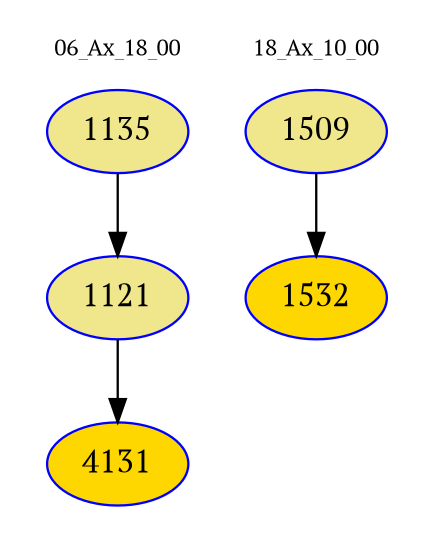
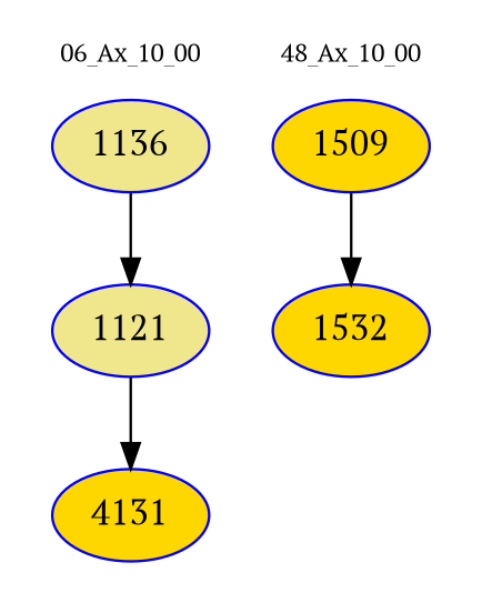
  digraph {
    fontname="PT Serif"
    node [color=blue fillcolor=gold fontname="PT Serif" style=filled]
    edge [color=black fontname="PT Serif"]
-   n1 [fillcolor=khaki label=1135]
+   n1 [fillcolor=khaki label=1136]
    n2 [fillcolor=khaki label=1121]
    n3 [label=4131]
-   n4 [fillcolor=khaki label=1509]
+   n4 [label=1509]
    n5 [label=1532]
    subgraph cluster_1 {
      color=white
      fontsize=10
-     label="06_Ax_18_00"
+     label="06_Ax_10_00"
      n1
      n2
      n3
    }
    subgraph cluster_2 {
      color=white
      fontsize=10
-     label="18_Ax_10_00"
+     label="48_Ax_10_00"
      n4
      n5
    }
    n1 -> n2
    n2 -> n3
    n4 -> n5
  }
